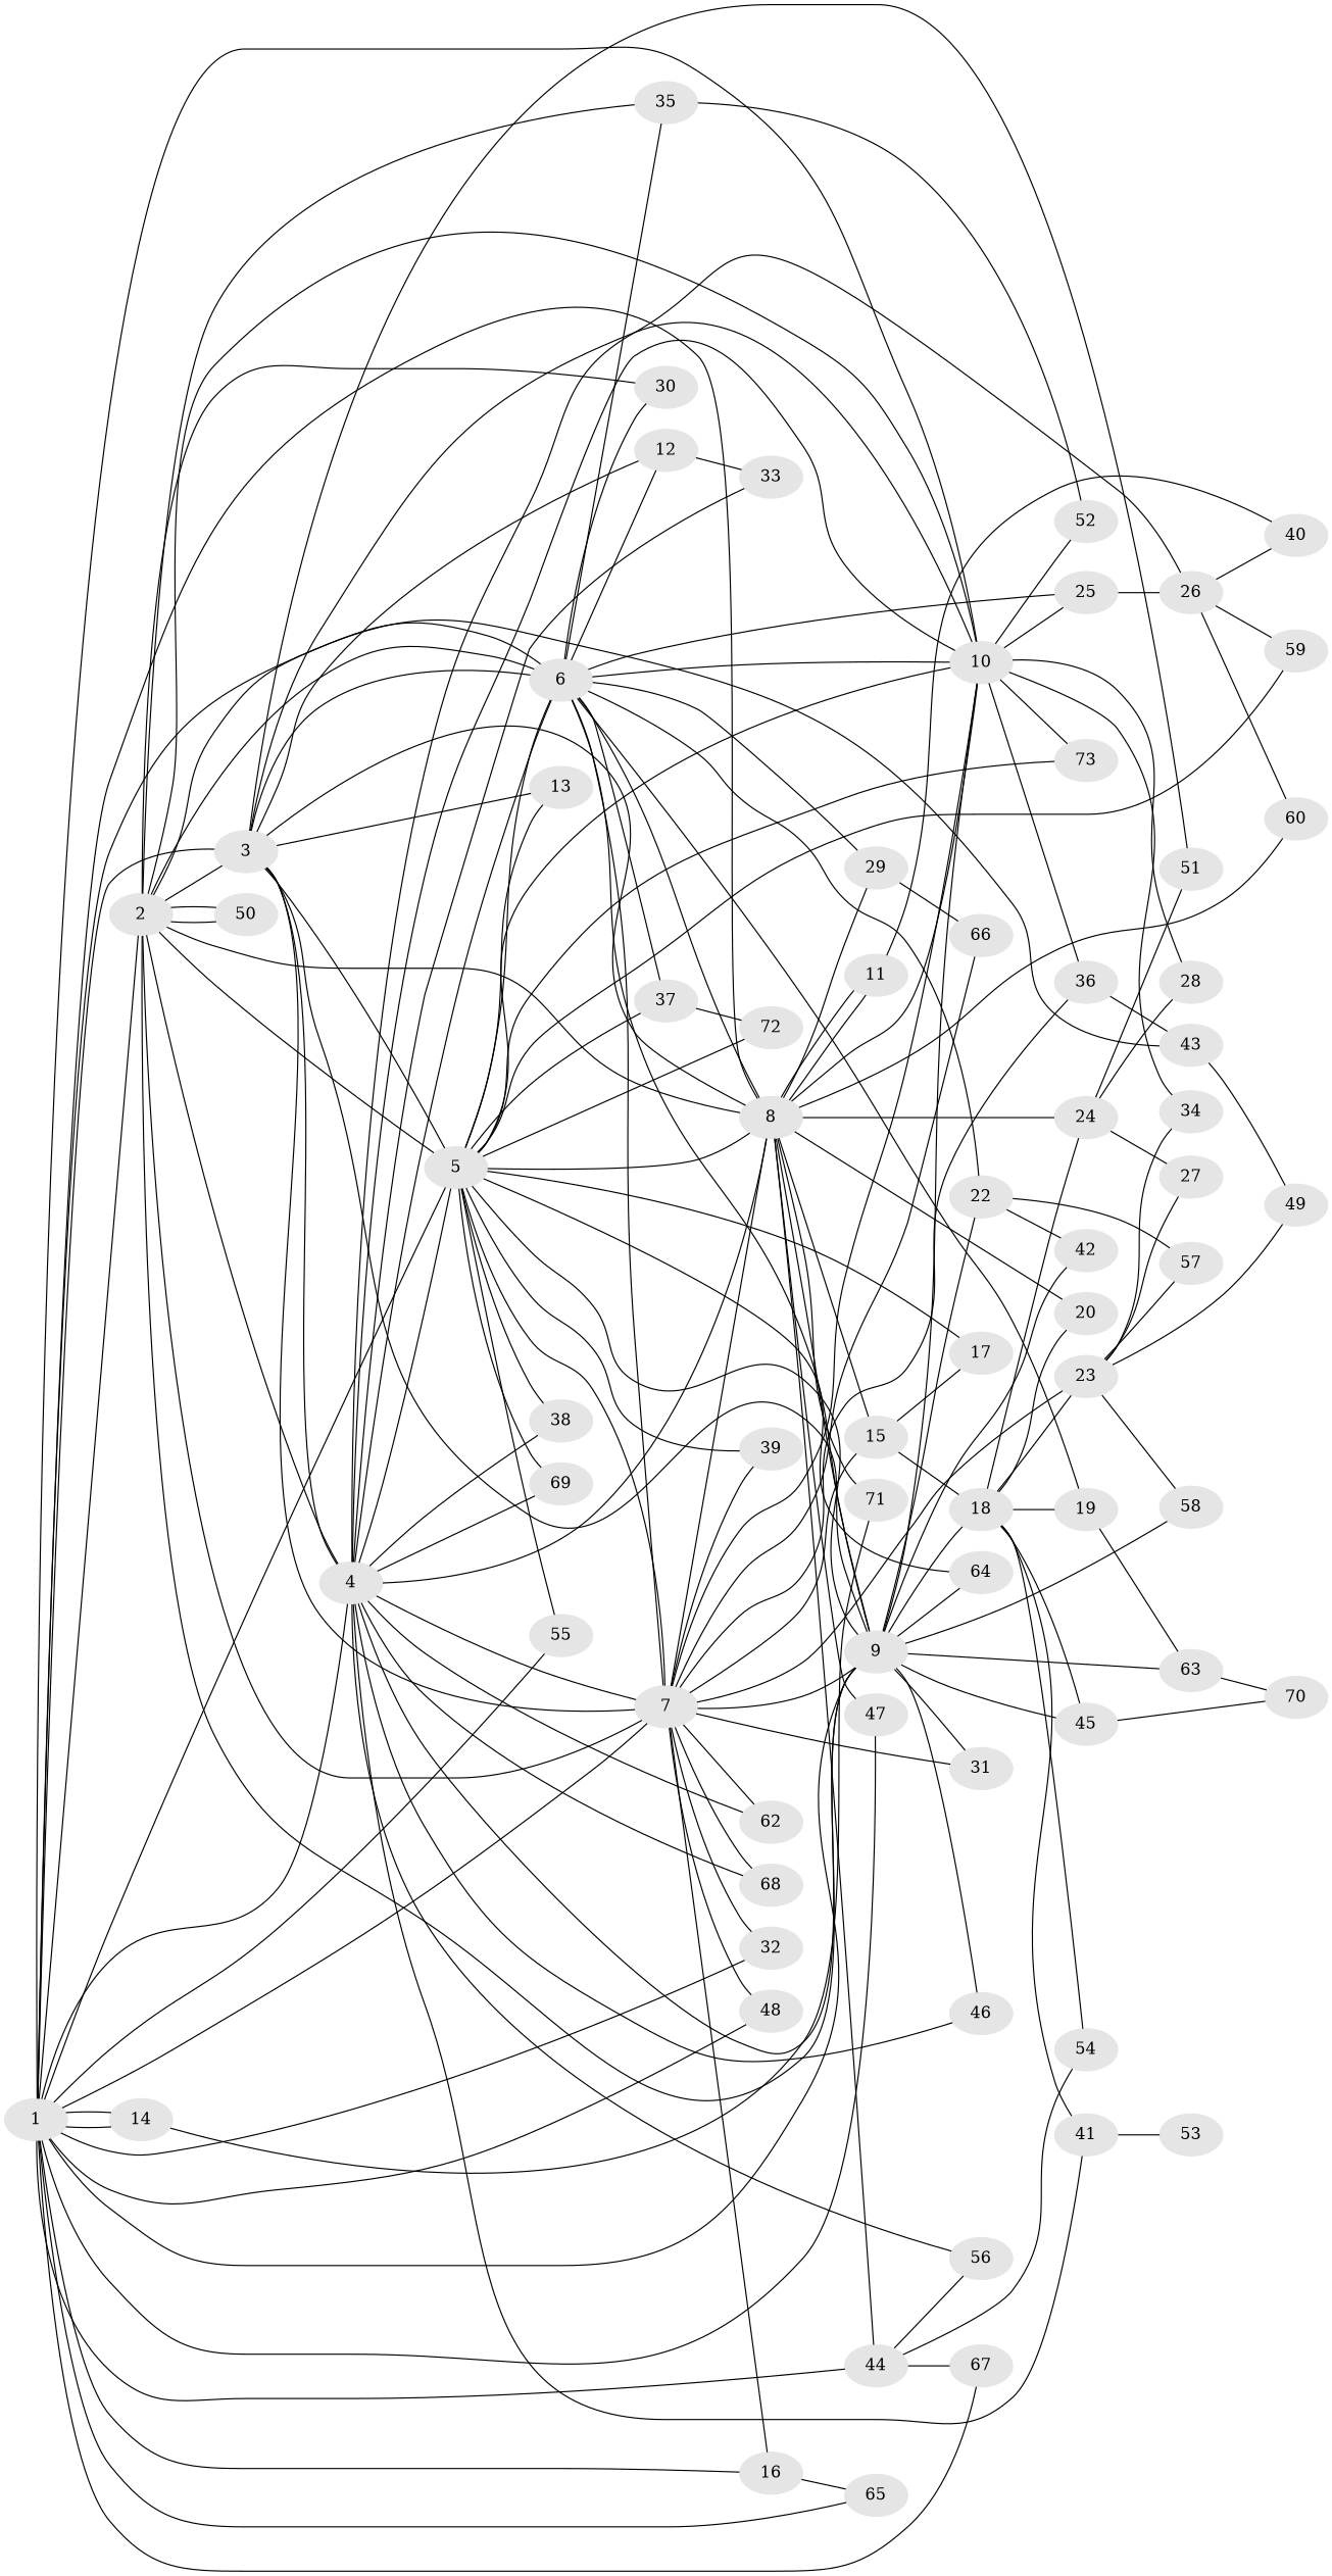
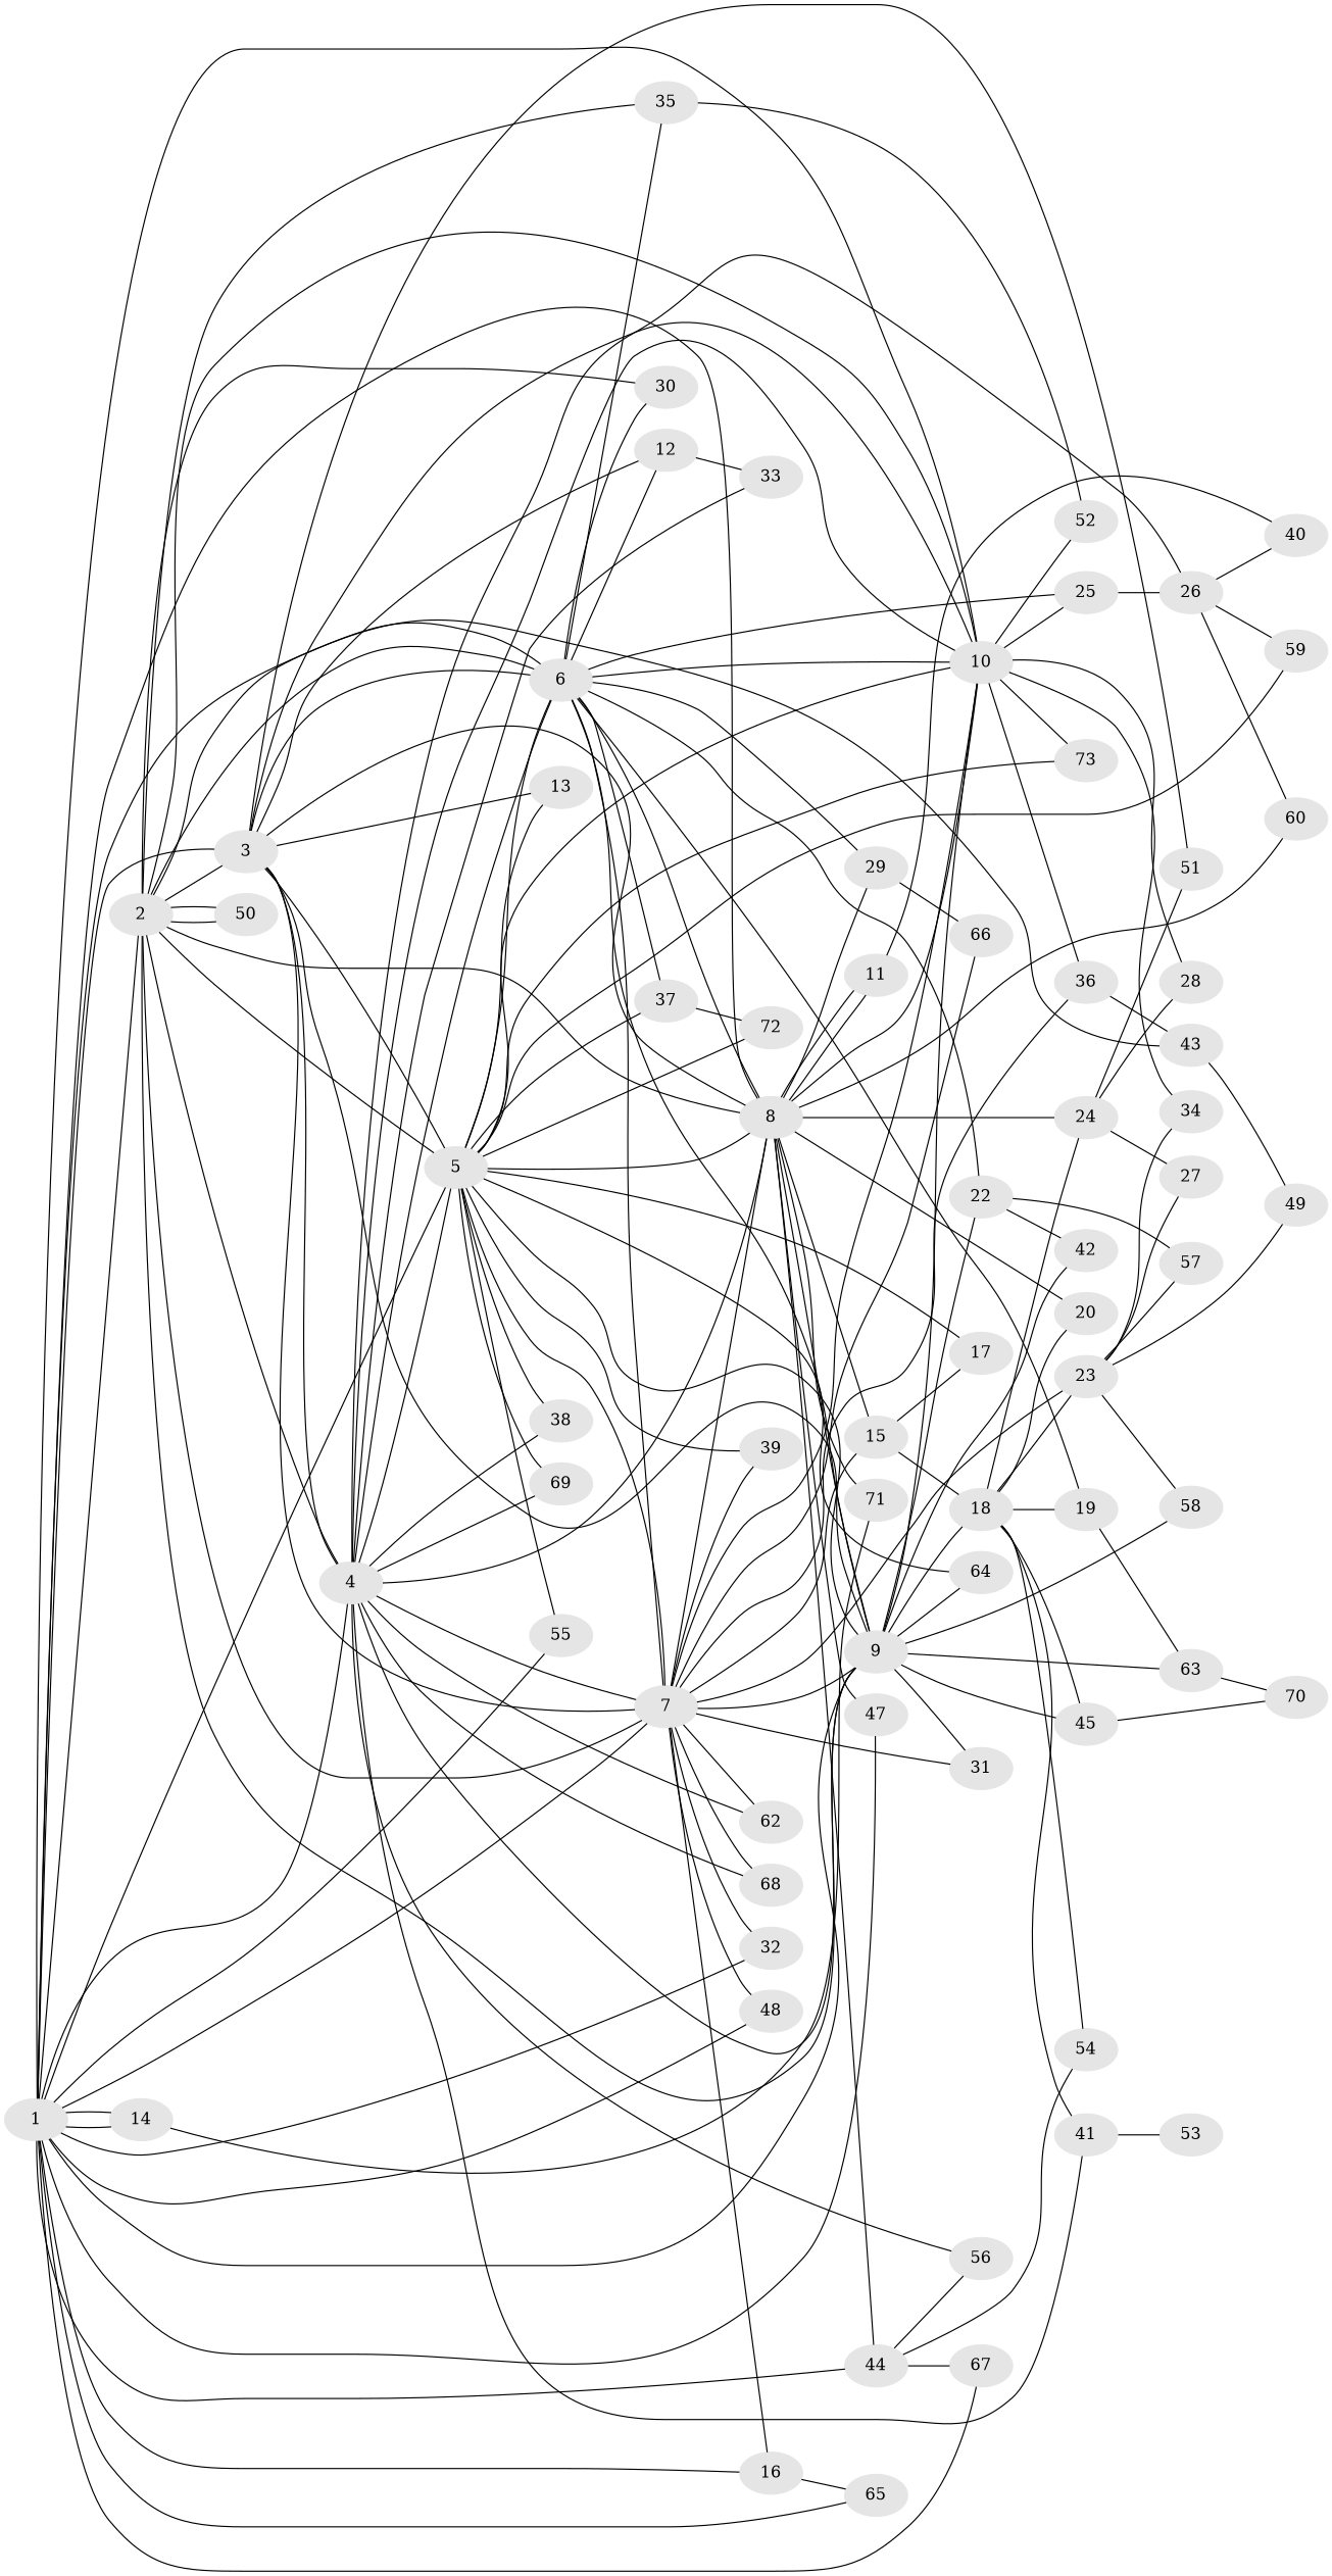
  graph {
    rankdir=LR
    node [color=gray90 style=filled]
    1
    2
    3
    4
    5
    6
    7
    8
    9
    10
    14
    16
    32
    44
    47
    48
    55
    65
    67
    30
    35
    43
    50
    12
    13
    51
    26
    33
    38
    41
-   46
    56
    62
    68
    69
    17
    37
    39
    59
    64
    72
    73
    19
    22
    25
    29
    15
    23
    31
    36
    66
    11
    20
    24
    60
    71
    18
    42
    45
    58
    63
    28
    34
    52
    54
    49
    40
    53
    57
    27
    70
    1 -- 2
    1 -- 3
    1 -- 4
    1 -- 5
    1 -- 6
    1 -- 7
    1 -- 8
    1 -- 9
    1 -- 10
    1 -- 14
    1 -- 14
    1 -- 16
    1 -- 32
    1 -- 44
    1 -- 47
    1 -- 48
    1 -- 55
    1 -- 65
    1 -- 67
    2 -- 3
    2 -- 4
    2 -- 5
    2 -- 6
    2 -- 7
    2 -- 8
    2 -- 9
    2 -- 10
    2 -- 30
    2 -- 35
    2 -- 43
    2 -- 50
    2 -- 50
    3 -- 4
    3 -- 5
    3 -- 6
    3 -- 7
    3 -- 8
    3 -- 9
    3 -- 10
    3 -- 12
    3 -- 13
    3 -- 51
    4 -- 5
    4 -- 6
    4 -- 7
    4 -- 8
    4 -- 9
    4 -- 10
    4 -- 26
    4 -- 33
    4 -- 38
    4 -- 41
-   4 -- 46
    4 -- 56
    4 -- 62
    4 -- 68
    4 -- 69
    5 -- 6
    5 -- 7
    5 -- 8
    5 -- 9
    5 -- 10
    5 -- 55
    5 -- 13
    5 -- 38
    5 -- 69
    5 -- 17
    5 -- 37
    5 -- 39
    5 -- 59
    5 -- 64
    5 -- 72
    5 -- 73
    6 -- 7
    6 -- 8
    6 -- 9
    6 -- 10
    6 -- 30
    6 -- 35
    6 -- 12
    6 -- 37
    6 -- 19
    6 -- 22
    6 -- 25
    6 -- 29
    7 -- 8
    7 -- 9
    7 -- 10
    7 -- 16
    7 -- 32
    7 -- 48
    7 -- 62
    7 -- 68
    7 -- 39
    7 -- 15
    7 -- 23
    7 -- 31
    7 -- 36
    7 -- 66
    8 -- 9
    8 -- 10
    8 -- 44
    8 -- 47
    8 -- 29
    8 -- 15
    8 -- 11
    8 -- 11
    8 -- 20
    8 -- 24
    8 -- 60
    8 -- 71
    9 -- 10
-   9 -- 46
    9 -- 64
    9 -- 22
    9 -- 31
    9 -- 18
    9 -- 42
    9 -- 45
    9 -- 58
    9 -- 63
    10 -- 73
    10 -- 25
    10 -- 36
    10 -- 28
    10 -- 34
    10 -- 52
    14 -- 71
    16 -- 65
    44 -- 67
    44 -- 56
    44 -- 54
    35 -- 52
    43 -- 49
    12 -- 33
    26 -- 59
    26 -- 60
    26 -- 40
    41 -- 53
    37 -- 72
    19 -- 63
    22 -- 42
    22 -- 57
    25 -- 26
    29 -- 66
    15 -- 17
    15 -- 18
    23 -- 58
    23 -- 34
    23 -- 49
    23 -- 57
    23 -- 27
    36 -- 43
    11 -- 40
    24 -- 51
    24 -- 28
    24 -- 27
    18 -- 41
    18 -- 19
    18 -- 23
    18 -- 20
    18 -- 24
    18 -- 45
    18 -- 54
    45 -- 70
    63 -- 70
  }
